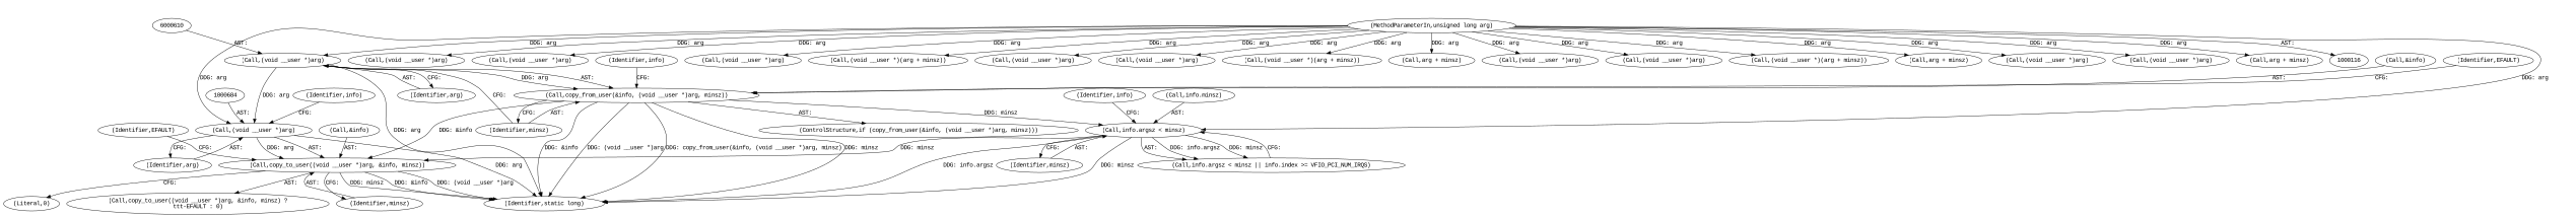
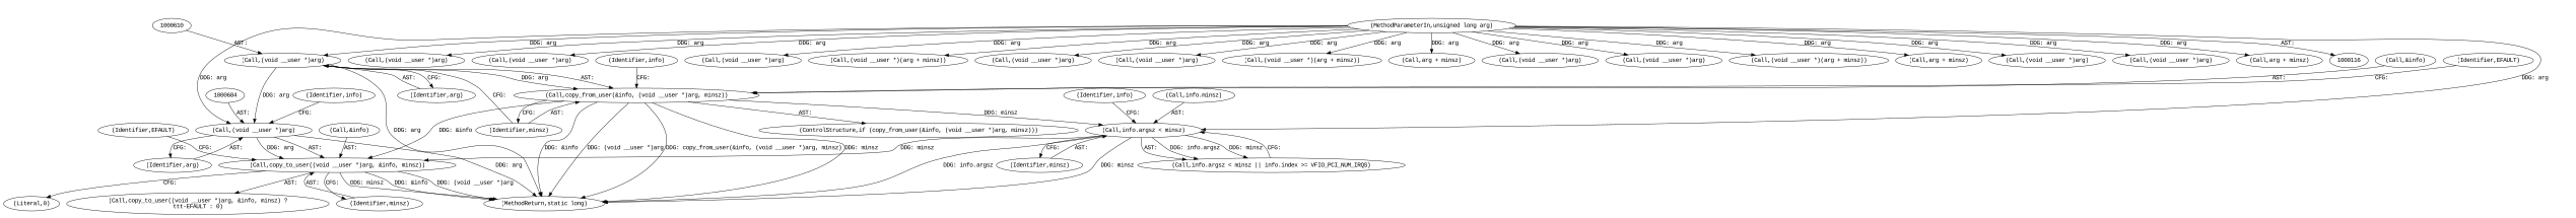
  digraph {
    fontname="Liberation Mono"
    node [fontname="Liberation Mono"]
    edge [fontname="Liberation Mono"]
    n1 [label="(Call,copy_to_user((void __user *)arg, &info, minsz))"]
    n2 [label="(Call,copy_to_user((void __user *)arg, &info, minsz) ?\n\t\t\t-EFAULT : 0)"]
-   n3 [label="(Identifier,static long)"]
+   n3 [label="(MethodReturn,static long)"]
    n4 [label="(Identifier,minsz)"]
    n5 [label="(Literal,0)"]
    n6 [label="(Call,(void __user *)arg)"]
    n7 [label="(Identifier,arg)"]
    n8 [label="(Call,(void __user *)arg)"]
    n9 [label="(Call,copy_from_user(&info, (void __user *)arg, minsz))"]
    n10 [label="(Identifier,arg)"]
    n11 [label="(Call,info.argsz < minsz)"]
    n12 [label="(ControlStructure,if (copy_from_user(&info, (void __user *)arg, minsz)))"]
    n13 [label="(Identifier,minsz)"]
    n14 [label="(MethodParameterIn,unsigned long arg)"]
    n15 [label="(Call,(void __user *)arg)"]
    n16 [label="(Call,(void __user *)arg)"]
    n17 [label="(Call,(void __user *)arg)"]
    n18 [label="(Call,(void __user *)(arg + minsz))"]
    n19 [label="(Call,(void __user *)arg)"]
    n20 [label="(Call,(void __user *)arg)"]
    n21 [label="(Call,(void __user *)(arg + minsz))"]
    n22 [label="(Call,arg + minsz)"]
    n23 [label="(Call,(void __user *)arg)"]
    n24 [label="(Call,(void __user *)arg)"]
    n25 [label="(Call,(void __user *)(arg + minsz))"]
    n26 [label="(Call,arg + minsz)"]
    n27 [label="(Call,(void __user *)arg)"]
    n28 [label="(Call,(void __user *)arg)"]
    n29 [label="(Call,arg + minsz)"]
    1000116
    n31 [label="(Call,info.argsz < minsz || info.index >= VFIO_PCI_NUM_IRQS)"]
    n32 [label="(Identifier,minsz)"]
    n33 [label="(Identifier,info)"]
    n34 [label="(Call,&info)"]
    n35 [label="(Identifier,EFAULT)"]
    n36 [label="(Identifier,EFAULT)"]
    n37 [label="(Identifier,info)"]
    n38 [label="(Call,info.minsz)"]
    n39 [label="(Call,&info)"]
    n40 [label="(Identifier,info)"]
    n41 [label=1000684]
-   1000610 [label=6000610]
+   1000610
    n1 -> n2 [label="AST: "]
    n1 -> n3 [label="DDG: &info"]
    n1 -> n3 [label="DDG: (void __user *)arg"]
    n1 -> n3 [label="DDG: minsz"]
    n1 -> n4 [label="CFG: "]
    n1 -> n5 [label="CFG: "]
    n4 -> n1 [label="AST: "]
    n6 -> n1 [label="AST: "]
    n6 -> n1 [label="DDG: arg"]
    n6 -> n3 [label="DDG: arg"]
    n6 -> n7 [label="CFG: "]
    n7 -> n6 [label="AST: "]
    n8 -> n3 [label="DDG: arg"]
    n8 -> n6 [label="DDG: arg"]
    n8 -> n9 [label="AST: "]
    n8 -> n9 [label="DDG: arg"]
    n8 -> n10 [label="CFG: "]
    n9 -> n1 [label="DDG: &info"]
    n9 -> n3 [label="DDG: &info"]
    n9 -> n3 [label="DDG: (void __user *)arg"]
    n9 -> n3 [label="DDG: copy_from_user(&info, (void __user *)arg, minsz)"]
    n9 -> n3 [label="DDG: minsz"]
    n9 -> n11 [label="DDG: minsz"]
    n9 -> n12 [label="AST: "]
    n9 -> n13 [label="CFG: "]
    n10 -> n8 [label="AST: "]
    n11 -> n1 [label="DDG: minsz"]
    n11 -> n3 [label="DDG: minsz"]
    n11 -> n3 [label="DDG: info.argsz"]
    n11 -> n31 [label="AST: "]
    n11 -> n31 [label="DDG: info.argsz"]
    n11 -> n31 [label="DDG: minsz"]
    n11 -> n32 [label="CFG: "]
    n13 -> n8 [label="CFG: "]
    n13 -> n9 [label="AST: "]
    n14 -> n6 [label="DDG: arg"]
    n14 -> n8 [label="DDG: arg"]
    n14 -> n11 [label="DDG: arg"]
    n14 -> n15 [label="DDG: arg"]
    n14 -> n16 [label="DDG: arg"]
    n14 -> n17 [label="DDG: arg"]
    n14 -> n18 [label="DDG: arg"]
    n14 -> n19 [label="DDG: arg"]
    n14 -> n20 [label="DDG: arg"]
    n14 -> n21 [label="DDG: arg"]
    n14 -> n22 [label="DDG: arg"]
    n14 -> n23 [label="DDG: arg"]
    n14 -> n24 [label="DDG: arg"]
    n14 -> n25 [label="DDG: arg"]
    n14 -> n26 [label="DDG: arg"]
    n14 -> n27 [label="DDG: arg"]
    n14 -> n28 [label="DDG: arg"]
    n14 -> n29 [label="DDG: arg"]
    n14 -> 1000116 [label="AST: "]
    n31 -> n11 [label="CFG: "]
    n32 -> n11 [label="AST: "]
    n33 -> n9 [label="CFG: "]
    n34 -> n9 [label="AST: "]
    n35 -> n1 [label="CFG: "]
    n36 -> n9 [label="CFG: "]
    n37 -> n11 [label="CFG: "]
    n38 -> n11 [label="AST: "]
    n39 -> n1 [label="AST: "]
    n40 -> n6 [label="CFG: "]
    n41 -> n6 [label="AST: "]
    1000610 -> n8 [label="AST: "]
  }
